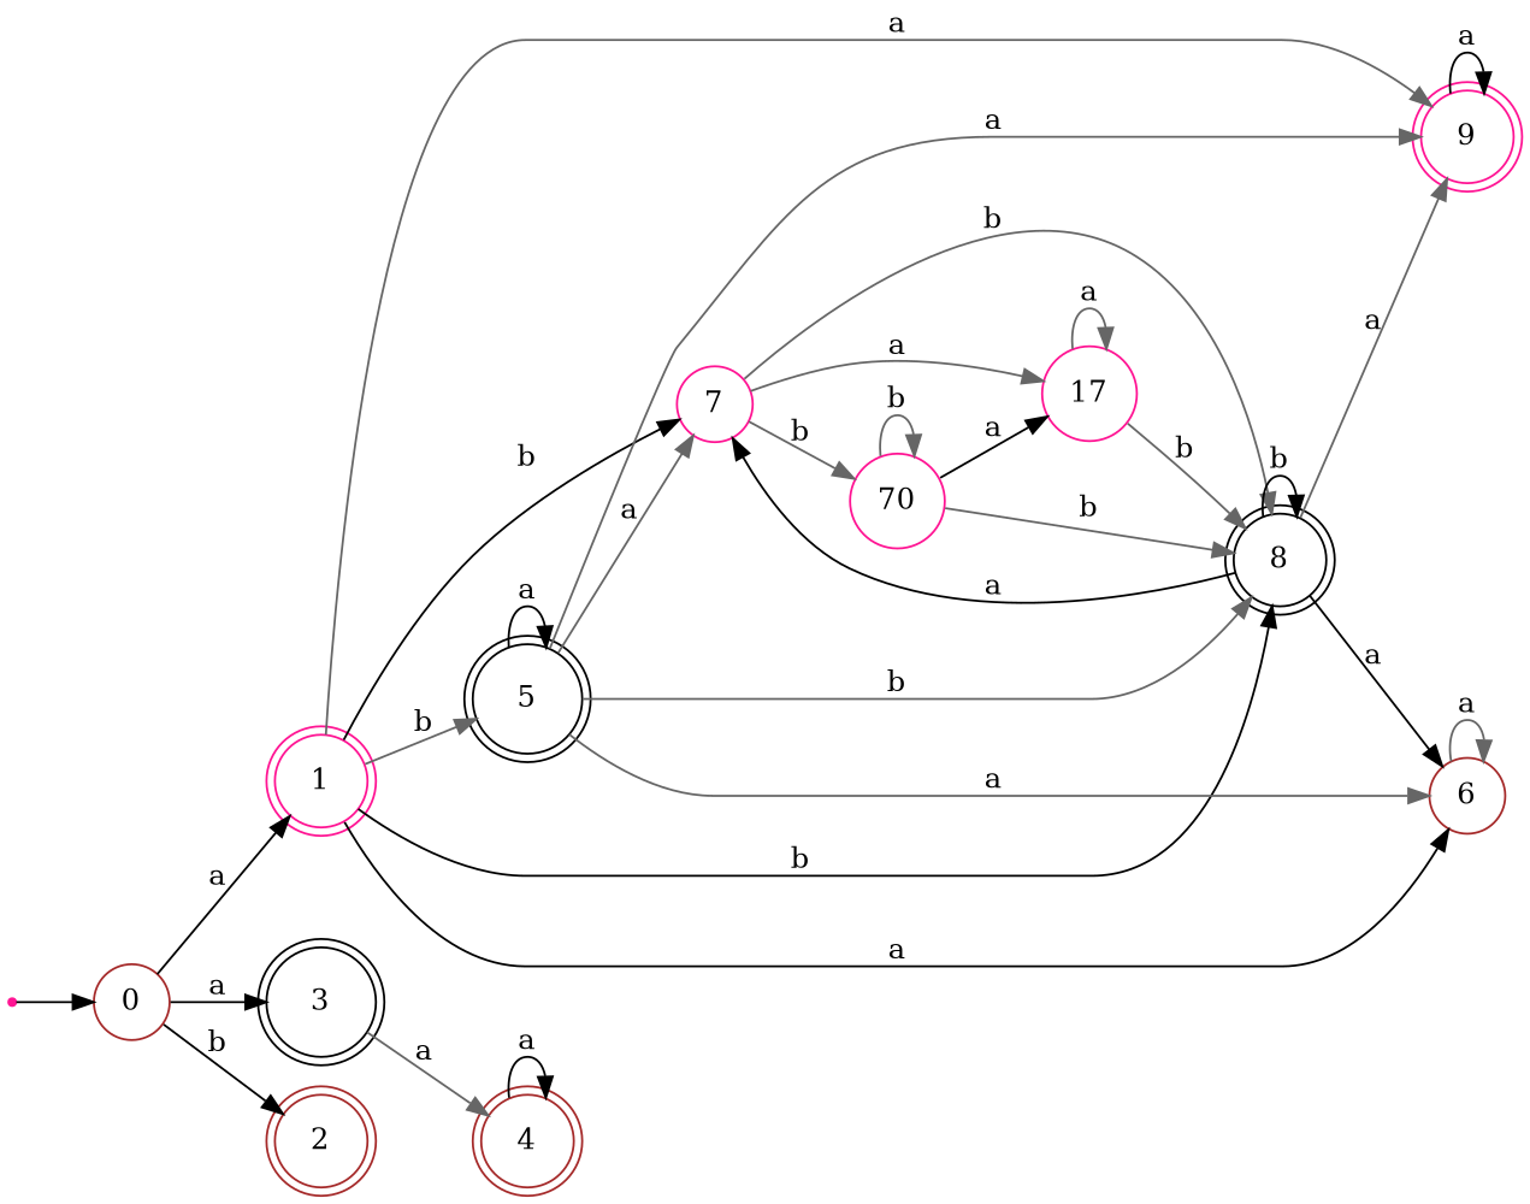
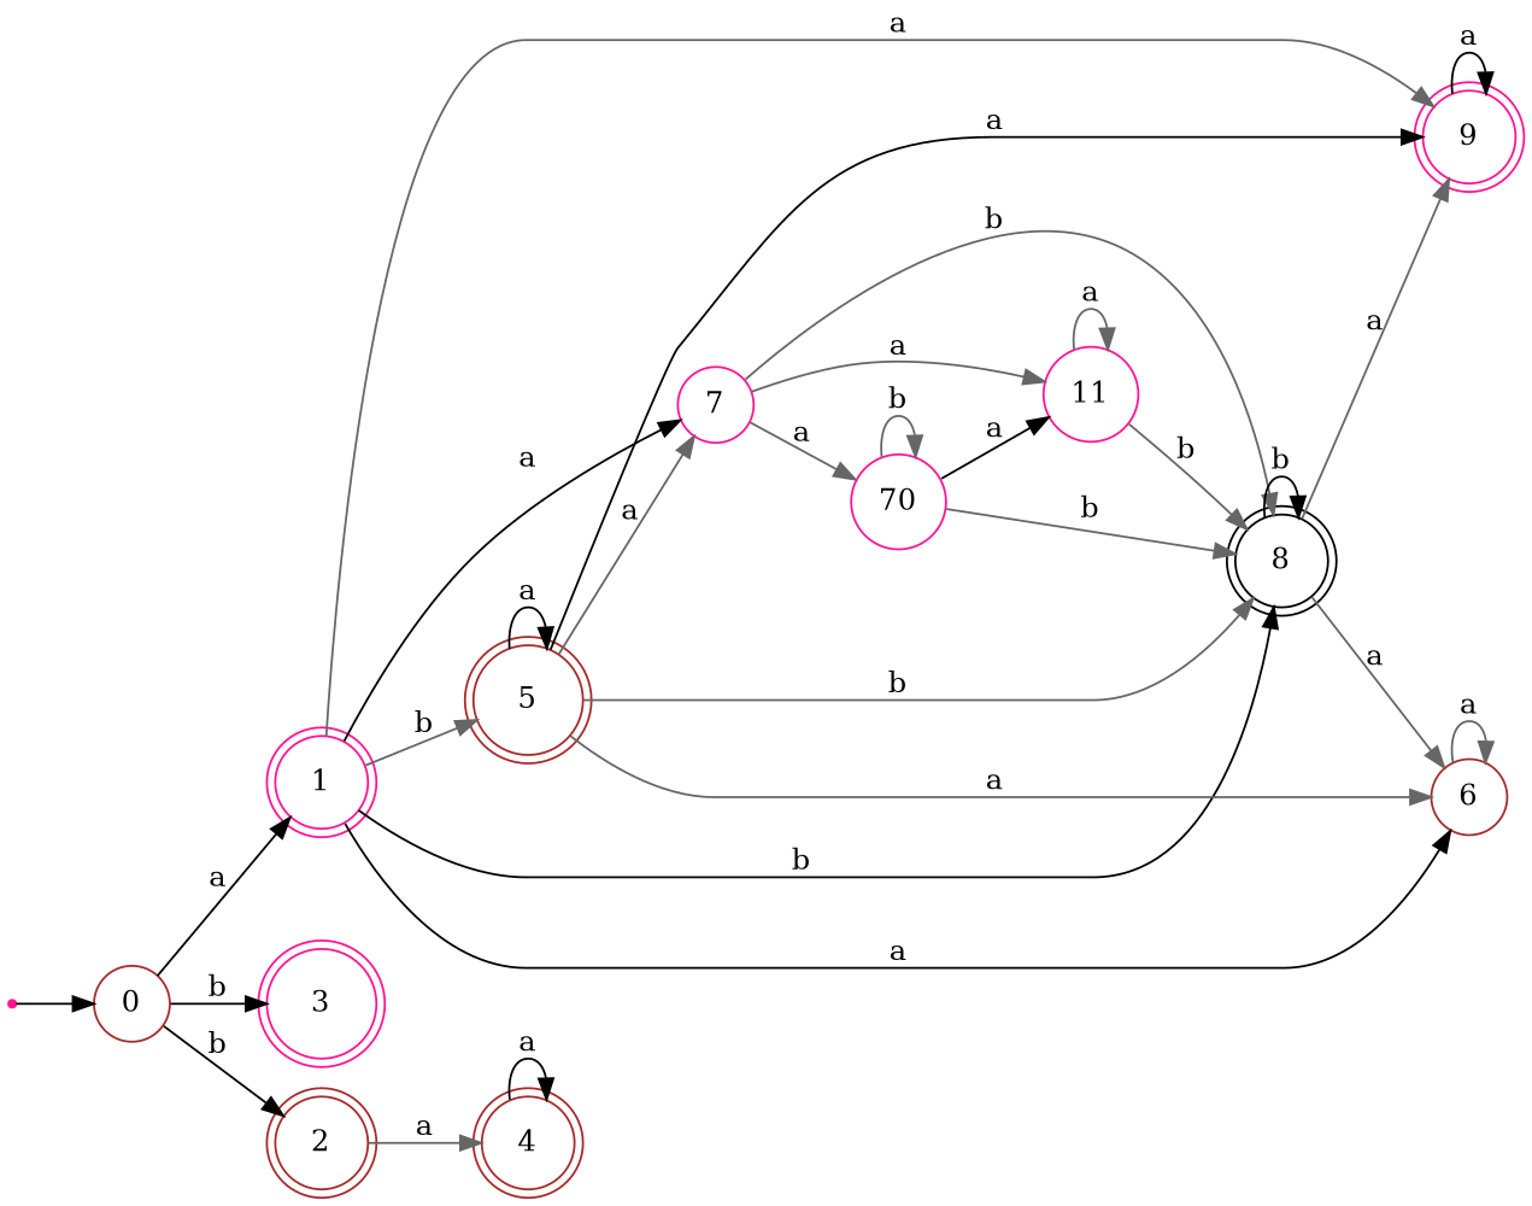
  digraph {
    rankdir=LR
    node [color=deeppink shape=doublecircle]
    edge [color=gray40]
    dummy0 [shape=point]
    0 [color=brown shape=circle]
    1
    2 [color=brown]
-   3 [color=black]
-   5 [color=black]
+   3
+   5 [color=brown]
    6 [color=brown shape=circle]
    7 [shape=circle]
    8 [color=black]
    9
    4 [color=brown]
    n12 [label=70 shape=circle]
-   11 [shape=circle label=17]
+   11 [shape=circle]
    dummy0 -> 0 [color=black]
    0 -> 1 [color=black label=a]
    0 -> 2 [color=black label=b]
-   0 -> 3 [color=black label=a]
+   0 -> 3 [color=black label=b]
    1 -> 5 [label=b]
    1 -> 6 [color=black label=a]
-   1 -> 7 [color=black label=b]
+   1 -> 7 [color=black label=a]
    1 -> 8 [color=black label=b]
    1 -> 9 [label=a]
-   3 -> 4 [label=a]
+   2 -> 4 [label=a]
    5 -> 5 [color=black label=a]
    5 -> 6 [label=a]
    5 -> 7 [label=a]
    5 -> 8 [label=b]
-   5 -> 9 [label=a]
+   5 -> 9 [color=black label=a]
    6 -> 6 [label=a]
    7 -> 8 [label=b]
-   7 -> n12 [label=b]
+   7 -> n12 [label=a]
    7 -> 11 [label=a]
-   8 -> 6 [color=black label=a]
-   8 -> 7 [color=black label=a]
+   8 -> 6 [label=a]
    8 -> 8 [color=black label=b]
    8 -> 9 [label=a]
    9 -> 9 [color=black label=a]
    4 -> 4 [color=black label=a]
    n12 -> 8 [label=b]
    n12 -> n12 [label=b]
    n12 -> 11 [color=black label=a]
    11 -> 8 [label=b]
    11 -> 11 [label=a]
  }
